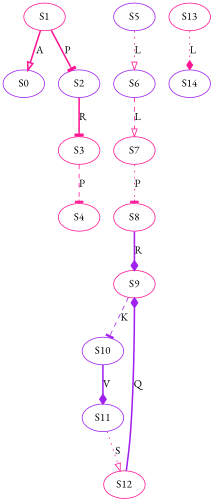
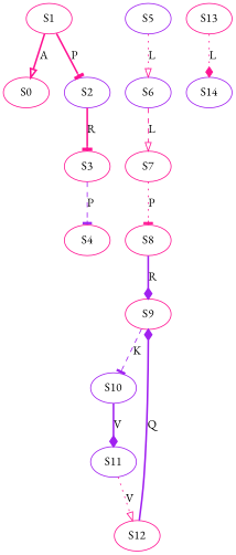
  strict digraph {
    fontname="EB Garamond"
    node [color=deeppink fontname="EB Garamond"]
    edge [arrowhead=tee color=deeppink fontname="EB Garamond" style=bold]
-   S0 [color=purple]
+   S0
    S1
    S2 [color=purple]
    S3
    S4
    S5 [color=purple]
    S6 [color=purple]
    S7
    S8
    S9
    S10 [color=purple]
    S11 [color=purple]
    S12
    S14 [color=purple]
    S13
    S1 -> S0 [arrowhead=onormal label=A]
    S1 -> S2 [label=P]
    S2 -> S3 [label=R]
-   S3 -> S4 [label=P style=dashed]
+   S3 -> S4 [color=purple label=P style=dashed]
    S5 -> S6 [arrowhead=onormal label=L style=dotted]
    S6 -> S7 [arrowhead=onormal label=L style=dashed]
    S7 -> S8 [label=P style=dotted]
    S8 -> S9 [arrowhead=diamond color=purple label=R]
    S9 -> S10 [color=purple label=K style=dashed]
    S10 -> S11 [arrowhead=diamond color=purple label=V]
-   S11 -> S12 [arrowhead=onormal label=S style=dotted]
+   S11 -> S12 [arrowhead=onormal label=V style=dotted]
    S12 -> S9 [arrowhead=diamond color=purple label=Q]
    S13 -> S14 [arrowhead=diamond label=L style=dotted]
  }
